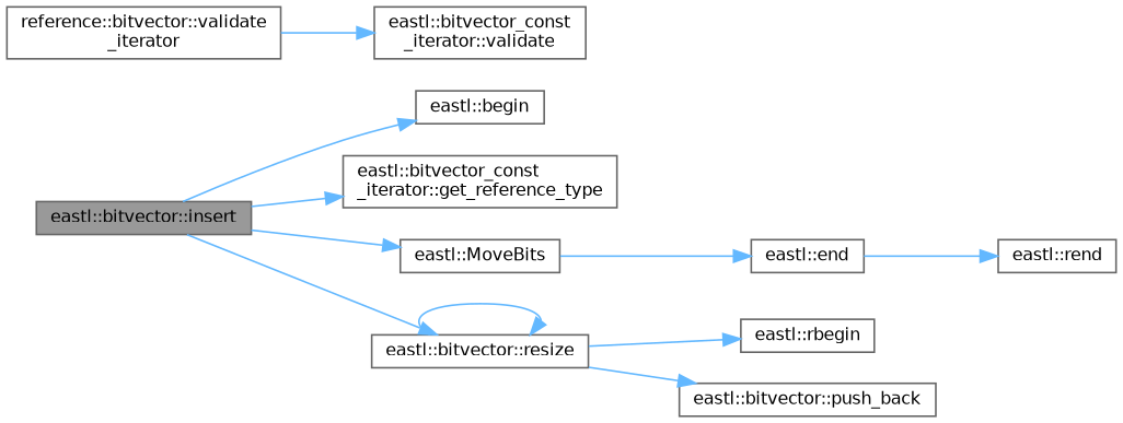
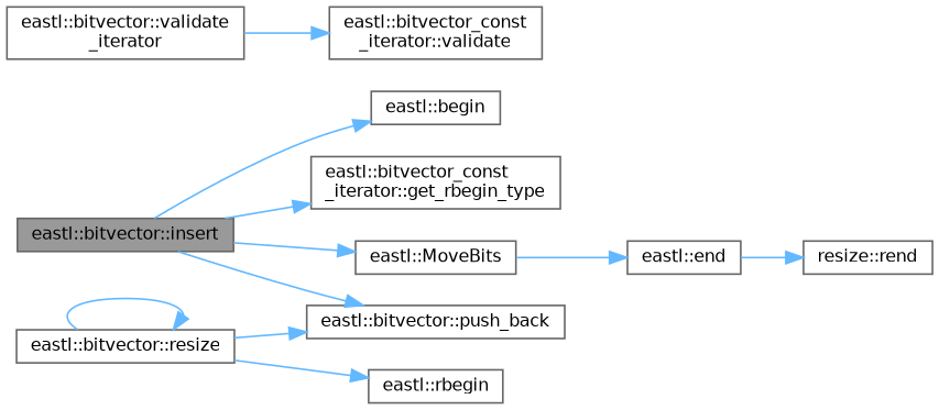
  digraph {
    rankdir=LR
    node [color=grey40 fillcolor=white fontname=Helvetica fontsize=10 shape=box style=filled]
    edge [color=steelblue1 fontname=Helvetica fontsize=10 labelfontname=Helvetica labelfontsize=10 style=solid]
    n1 [color=gray40 fillcolor=grey60 fontcolor=black height=0.2 label="eastl::bitvector::insert" width=0.4]
    n2 [height=0.2 label="eastl::begin" width=0.4]
-   n3 [height=0.2 label="eastl::bitvector_const\l_iterator::get_reference_type" width=0.4]
+   n3 [height=0.2 label="eastl::bitvector_const\l_iterator::get_rbegin_type" width=0.4]
    n4 [height=0.2 label="eastl::MoveBits" width=0.4]
    n5 [height=0.2 label="eastl::bitvector::resize" width=0.4]
    n6 [height=0.2 label="eastl::end" width=0.4]
-   n7 [height=0.2 label="eastl::rend" width=0.4]
+   n7 [height=0.2 label="resize::rend" width=0.4]
    n8 [height=0.2 label="eastl::rbegin" width=0.4]
    n9 [height=0.2 label="eastl::bitvector::push_back" width=0.4]
-   n10 [height=0.2 label="reference::bitvector::validate\l_iterator" width=0.4]
+   n10 [height=0.2 label="eastl::bitvector::validate\l_iterator" width=0.4]
    n11 [height=0.2 label="eastl::bitvector_const\l_iterator::validate" width=0.4]
    n1 -> n2
    n1 -> n3
    n1 -> n4
-   n1 -> n5
+   n1 -> n9
    n4 -> n6
    n5 -> n5
    n5 -> n8
    n5 -> n9
    n6 -> n7
    n10 -> n11
  }
